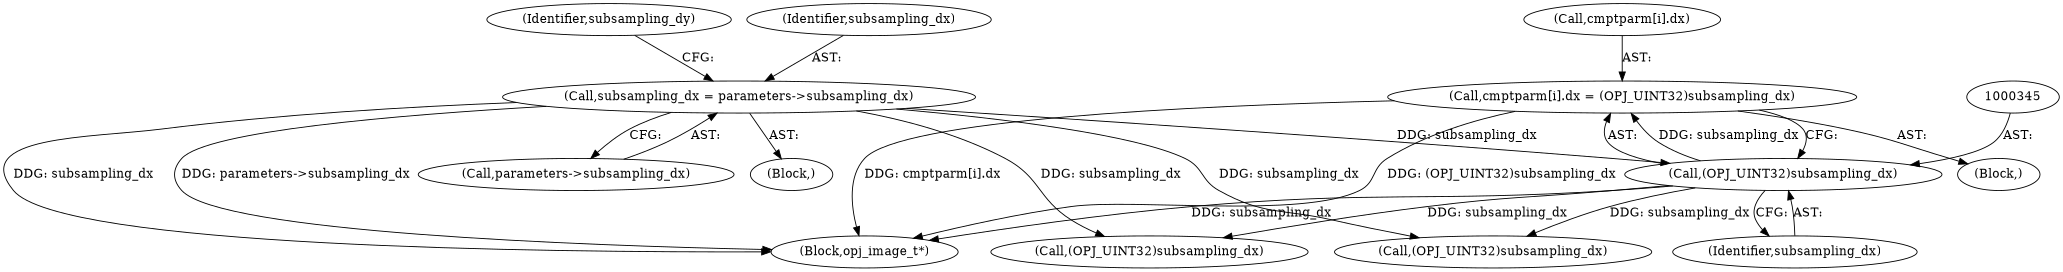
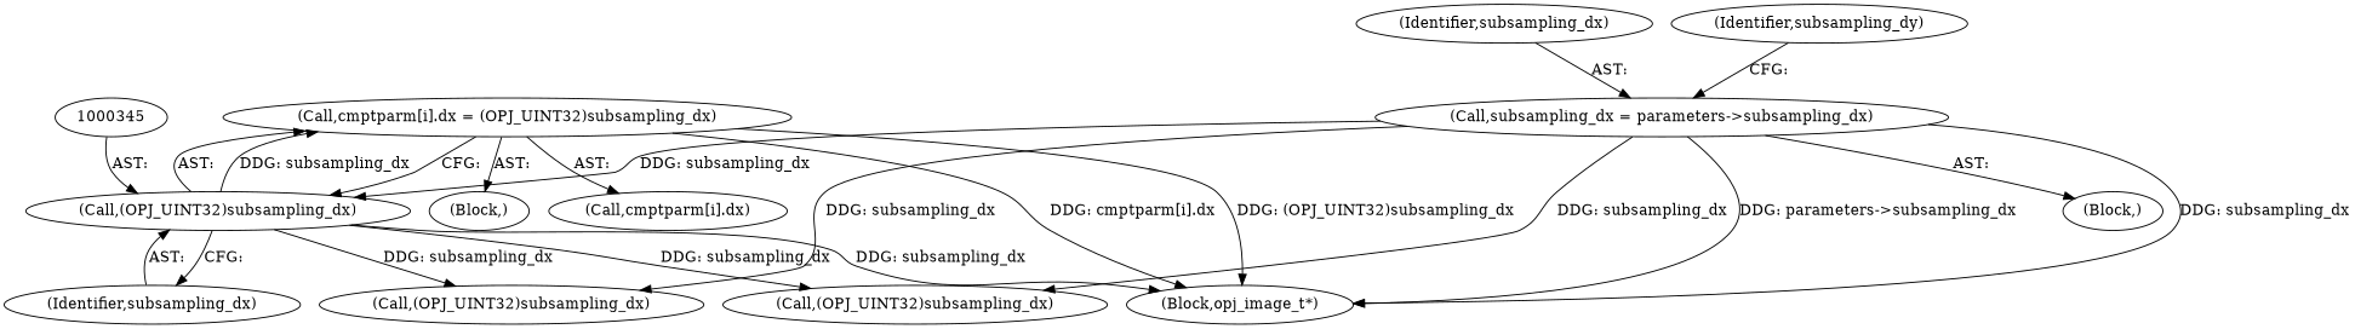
  digraph {
    n1 [label="(Call,cmptparm[i].dx = (OPJ_UINT32)subsampling_dx)"]
    n2 [label="(Call,(OPJ_UINT32)subsampling_dx)"]
    n3 [label="(Block,opj_image_t*)"]
    n4 [label="(Block,)"]
    n5 [label="(Identifier,subsampling_dx)"]
    n6 [label="(Call,(OPJ_UINT32)subsampling_dx)"]
    n7 [label="(Call,(OPJ_UINT32)subsampling_dx)"]
    n8 [label="(Call,subsampling_dx = parameters->subsampling_dx)"]
    n9 [label="(Block,)"]
-   n10 [label="(Call,parameters->subsampling_dx)"]
    n11 [label="(Identifier,subsampling_dx)"]
    n12 [label="(Identifier,subsampling_dy)"]
    n13 [label="(Call,cmptparm[i].dx)"]
    1000345
    n1 -> n2 [label="CFG: "]
    n1 -> n3 [label="DDG: cmptparm[i].dx"]
    n1 -> n3 [label="DDG: (OPJ_UINT32)subsampling_dx"]
    n1 -> n4 [label="AST: "]
    n2 -> n1 [label="AST: "]
    n2 -> n1 [label="DDG: subsampling_dx"]
    n2 -> n3 [label="DDG: subsampling_dx"]
    n2 -> n5 [label="CFG: "]
    n2 -> n6 [label="DDG: subsampling_dx"]
    n2 -> n7 [label="DDG: subsampling_dx"]
    n5 -> n2 [label="AST: "]
    n8 -> n2 [label="DDG: subsampling_dx"]
    n8 -> n3 [label="DDG: subsampling_dx"]
    n8 -> n3 [label="DDG: parameters->subsampling_dx"]
    n8 -> n6 [label="DDG: subsampling_dx"]
    n8 -> n7 [label="DDG: subsampling_dx"]
    n8 -> n9 [label="AST: "]
-   n8 -> n10 [label="CFG: "]
-   n10 -> n8 [label="AST: "]
    n11 -> n8 [label="AST: "]
    n12 -> n8 [label="CFG: "]
-   n13 -> n1 [label="AST: "]
+   n1 -> n13 [label="AST: "]
    1000345 -> n2 [label="AST: "]
  }
